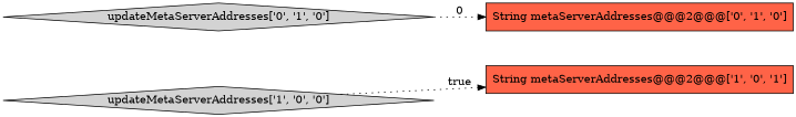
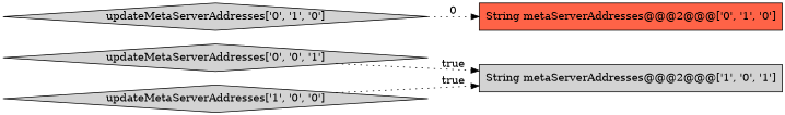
  digraph {
    rankdir=LR
    node [fillcolor=lightgray shape=diamond style=filled]
    edge [style=dotted]
-   n1 [fillcolor=tomato label="String metaServerAddresses@@@2@@@['1', '0', '1']" shape=box]
+   n1 [label="String metaServerAddresses@@@2@@@['1', '0', '1']" shape=box]
    n2 [fillcolor=tomato label="String metaServerAddresses@@@2@@@['0', '1', '0']" shape=box]
    n3 [label="updateMetaServerAddresses['0', '1', '0']"]
+   n4 [label="updateMetaServerAddresses['0', '0', '1']"]
    n5 [label="updateMetaServerAddresses['1', '0', '0']"]
    n3 -> n2 [label=0]
+   n4 -> n1 [label=true]
    n5 -> n1 [label=true]
  }
